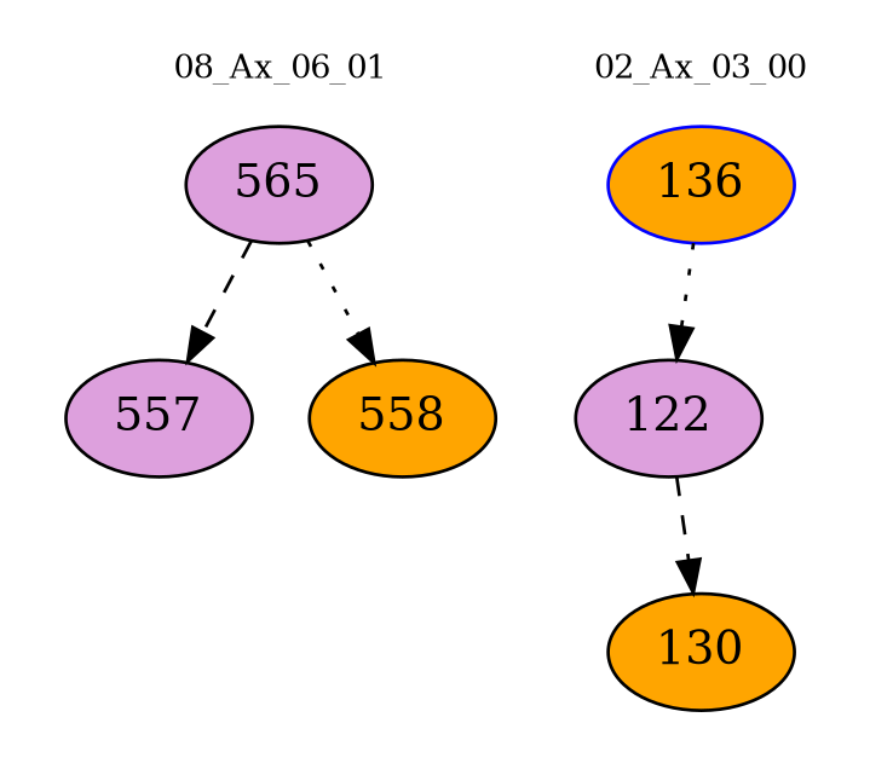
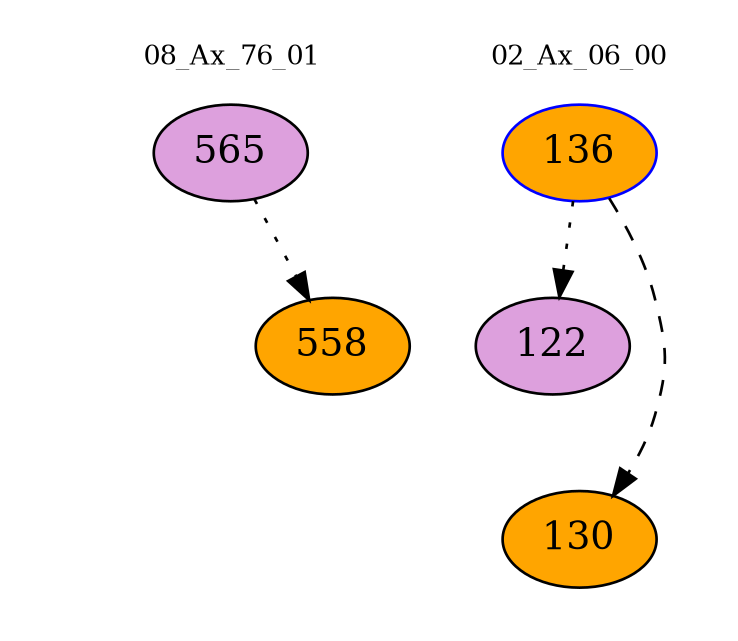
  digraph {
    node [color=black fillcolor=plum style=filled]
    edge [color=black style=dashed]
    n1 [label=565]
-   n2 [label=557]
    n3 [fillcolor=orange label=558]
    n4 [color=blue fillcolor=orange label=136]
    n5 [label=122]
    n6 [fillcolor=orange label=130]
    subgraph cluster_1 {
      color=white
      fontsize=10
-     label="08_Ax_06_01"
+     label="08_Ax_76_01"
      n1
-     n2
      n3
    }
    subgraph cluster_2 {
      color=white
      fontsize=10
-     label="02_Ax_03_00"
+     label="02_Ax_06_00"
      n4
      n5
      n6
    }
-   n1 -> n2
    n1 -> n3 [style=dotted]
    n4 -> n5 [style=dotted]
-   n5 -> n6
+   n4 -> n6
  }
